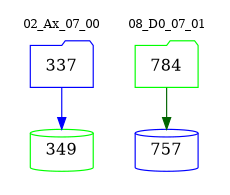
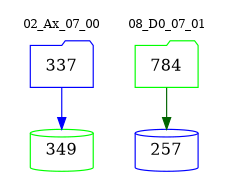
  digraph {
    node [color=blue shape=folder]
    n1 [label=337]
    n2 [color=green label=349 shape=cylinder]
    n3 [color=green label=784]
-   n4 [label=757 shape=cylinder]
+   n4 [label=257 shape=cylinder]
    subgraph cluster_1 {
      color=white
      fontsize=10
      label="02_Ax_07_00"
      n1
      n2
    }
    subgraph cluster_2 {
      color=white
      fontsize=10
      label="08_D0_07_01"
      n3
      n4
    }
    n1 -> n2 [color=blue]
    n3 -> n4 [color=darkgreen]
  }
